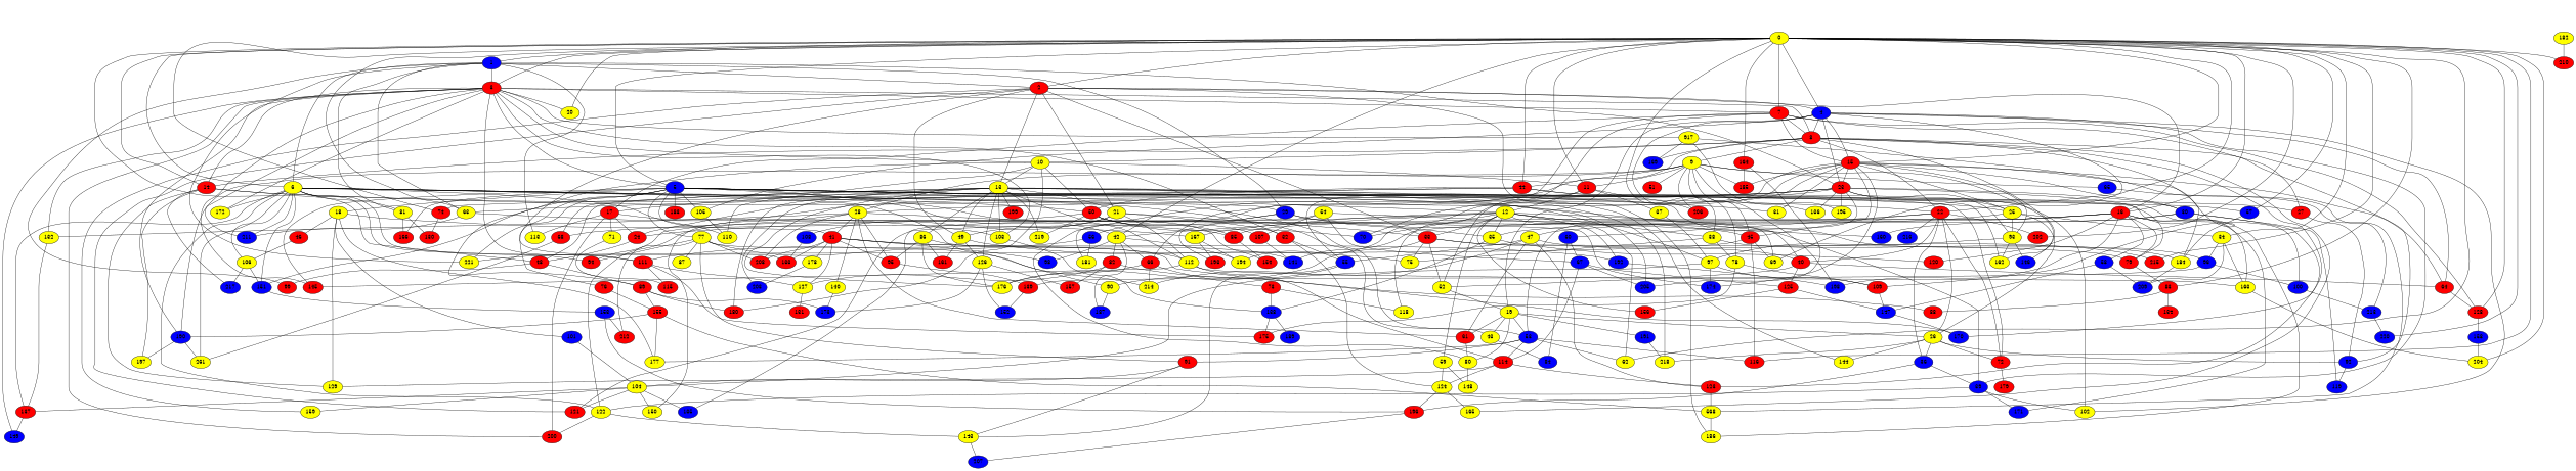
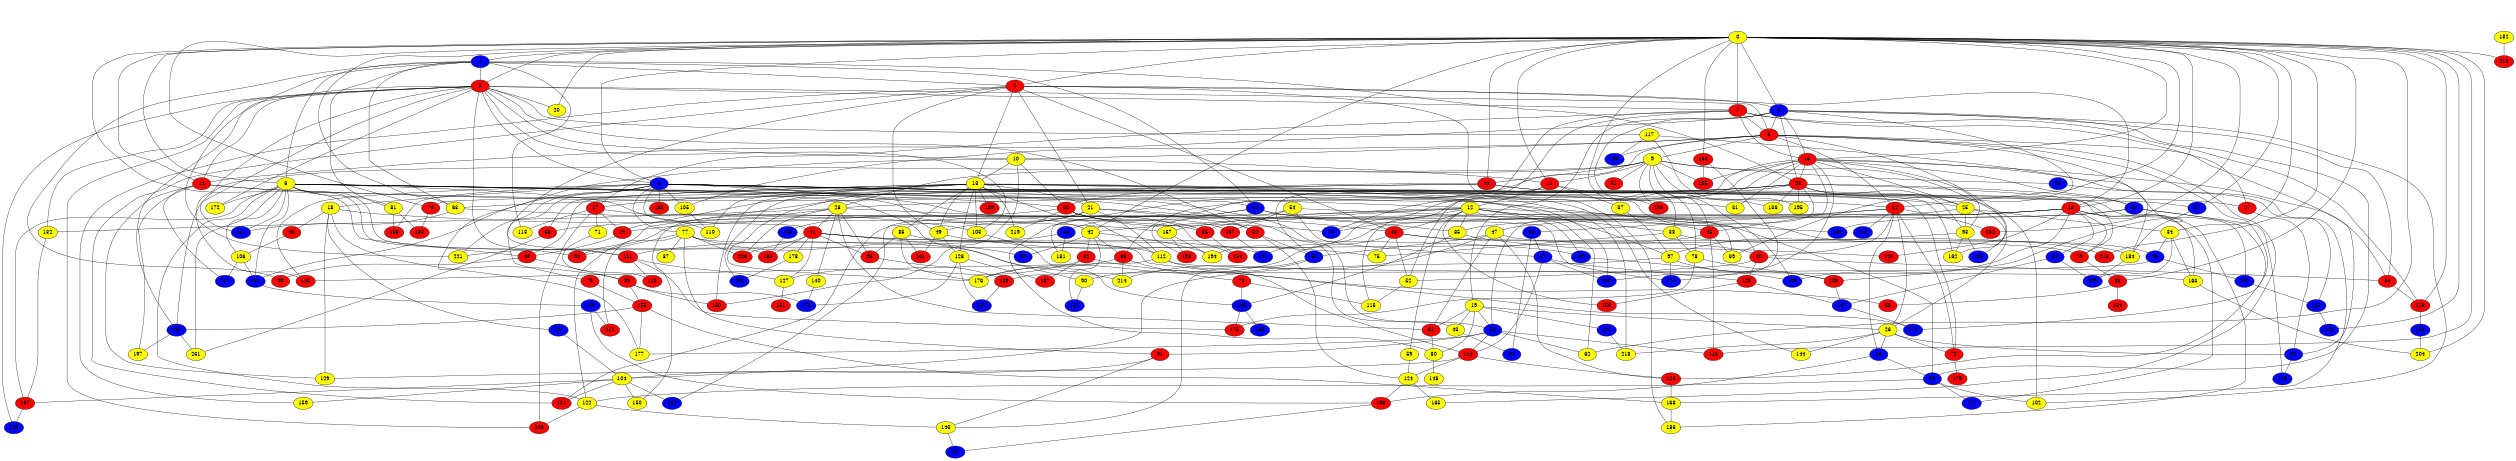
  graph {
    node [fillcolor=yellow style=filled]
    1 [fillcolor=blue]
    0
    2 [fillcolor=red]
    3 [fillcolor=red]
    4 [fillcolor=blue]
    5 [fillcolor=blue]
    6
    7 [fillcolor=red]
    11 [fillcolor=red]
    14 [fillcolor=red]
    15 [fillcolor=red]
    16 [fillcolor=red]
    20
    34
    38
    42
    44 [fillcolor=red]
    48 [fillcolor=red]
    57 [fillcolor=blue]
    62
    63
    69
    74 [fillcolor=red]
    83 [fillcolor=red]
    116 [fillcolor=red]
    128 [fillcolor=red]
    164 [fillcolor=red]
    202 [fillcolor=red]
    204
    210 [fillcolor=red]
    215 [fillcolor=red]
    220 [fillcolor=blue]
    23 [fillcolor=red]
    29 [fillcolor=blue]
    81
    99 [fillcolor=red]
    113
    221
    13
    21
    33 [fillcolor=red]
    49
    121 [fillcolor=red]
    133 [fillcolor=red]
    159
    186
    8 [fillcolor=red]
    10
    32 [fillcolor=red]
    103
    111 [fillcolor=red]
-   117 [label=917]
+   117
    132
    145 [fillcolor=red]
    149 [fillcolor=blue]
    172
    190 [fillcolor=blue]
    200 [fillcolor=red]
    211 [fillcolor=blue]
    19
    22 [fillcolor=red]
    39 [fillcolor=blue]
    64 [fillcolor=red]
    78
    102
    105
    12
    18
    25
    27 [fillcolor=red]
    41 [fillcolor=red]
    72 [fillcolor=red]
    76 [fillcolor=red]
    77
    96 [fillcolor=blue]
    100 [fillcolor=blue]
    151 [fillcolor=blue]
    154 [fillcolor=red]
    163
    166 [fillcolor=red]
    183 [fillcolor=red]
    43
    50 [fillcolor=red]
    53 [fillcolor=blue]
    90
    94 [fillcolor=red]
    97
    106
    110
    122
    137 [fillcolor=red]
    n92 [label=261]
    17 [fillcolor=red]
    52
    66 [fillcolor=red]
    206 [fillcolor=red]
    37
    55 [fillcolor=blue]
    40 [fillcolor=red]
    129
    197
    217 [fillcolor=blue]
    45 [fillcolor=red]
    185 [fillcolor=red]
    70 [fillcolor=blue]
    31
    30 [fillcolor=blue]
    93
-   168 [label=568]
+   168
    174 [fillcolor=blue]
    181
    194
    198 [fillcolor=blue]
    35
    58 [fillcolor=blue]
    79 [fillcolor=red]
    85 [fillcolor=red]
    120 [fillcolor=red]
    171 [fillcolor=blue]
    209 [fillcolor=blue]
    75
    184
    98 [fillcolor=blue]
    82 [fillcolor=red]
    187 [fillcolor=blue]
    162
    89 [fillcolor=red]
    130 [fillcolor=red]
    88 [fillcolor=red]
    134 [fillcolor=red]
    158 [fillcolor=blue]
    205 [fillcolor=blue]
    28
    136
    24 [fillcolor=red]
    118
    195
    56 [fillcolor=blue]
    193 [fillcolor=red]
    180 [fillcolor=red]
    68 [fillcolor=red]
    86
    112
    126
    144
    199 [fillcolor=red]
    203 [fillcolor=blue]
    218
    219
    176
    108 [fillcolor=blue]
    161 [fillcolor=red]
    9
    80
    92 [fillcolor=blue]
    109 [fillcolor=red]
    165
    169 [fillcolor=blue]
    170 [fillcolor=blue]
    124
    138 [fillcolor=blue]
    127
    115 [fillcolor=red]
    175 [fillcolor=red]
    26
    61 [fillcolor=red]
    191 [fillcolor=blue]
    36 [fillcolor=blue]
    60 [fillcolor=blue]
    141 [fillcolor=blue]
    216 [fillcolor=blue]
    59
    156 [fillcolor=red]
    167
    192 [fillcolor=blue]
    46 [fillcolor=red]
    101 [fillcolor=blue]
    177
    95 [fillcolor=red]
    208 [fillcolor=red]
    178
    179 [fillcolor=red]
    155 [fillcolor=red]
    214
    91 [fillcolor=red]
    87
    212 [fillcolor=red]
    139 [fillcolor=red]
    213 [fillcolor=blue]
    153 [fillcolor=blue]
    84 [fillcolor=blue]
    107 [fillcolor=red]
    114 [fillcolor=red]
    104
    143
    71
    73 [fillcolor=red]
    51 [fillcolor=red]
    65 [fillcolor=blue]
    146 [fillcolor=blue]
    148
    119 [fillcolor=blue]
    147 [fillcolor=blue]
    140
    150
    173 [fillcolor=blue]
    157 [fillcolor=red]
    152 [fillcolor=blue]
    125 [fillcolor=red]
    47
    123 [fillcolor=red]
    160 [fillcolor=blue]
    196 [fillcolor=red]
    67 [fillcolor=blue]
    189 [fillcolor=blue]
    207 [fillcolor=blue]
    131 [fillcolor=red]
    54
    135 [fillcolor=blue]
    182
    1 -- 2
    1 -- 3
    1 -- 6
    1 -- 63
    1 -- 23
    1 -- 29
    1 -- 81
    1 -- 99
    1 -- 113
    1 -- 221
    0 -- 1
    0 -- 2
    0 -- 3
    0 -- 4
    0 -- 5
    0 -- 6
    0 -- 7
    0 -- 11
    0 -- 14
    0 -- 15
    0 -- 16
    0 -- 20
    0 -- 34
    0 -- 38
    0 -- 42
    0 -- 44
    0 -- 48
    0 -- 57
    0 -- 62
    0 -- 63
    0 -- 69
    0 -- 74
    0 -- 83
    0 -- 116
    0 -- 128
    0 -- 164
    0 -- 202
    0 -- 204
    0 -- 210
    0 -- 215
    0 -- 220
    2 -- 4
    2 -- 16
    2 -- 13
    2 -- 21
    2 -- 33
    2 -- 49
    2 -- 121
    2 -- 133
    2 -- 159
    2 -- 186
    3 -- 5
    3 -- 7
    3 -- 14
    3 -- 20
    3 -- 8
    3 -- 10
    3 -- 32
    3 -- 103
    3 -- 111
    3 -- 117
    3 -- 132
    3 -- 145
    3 -- 149
    3 -- 172
    3 -- 190
    3 -- 200
    3 -- 211
    4 -- 15
    4 -- 23
    4 -- 8
    4 -- 19
    4 -- 22
    4 -- 39
    4 -- 64
    4 -- 78
    4 -- 102
    4 -- 105
    5 -- 42
    5 -- 221
    5 -- 145
    5 -- 105
    5 -- 12
    5 -- 18
    5 -- 25
    5 -- 27
    5 -- 41
    5 -- 72
    5 -- 76
    5 -- 77
    5 -- 96
    5 -- 100
    5 -- 151
    5 -- 154
    5 -- 163
    5 -- 166
    5 -- 183
    6 -- 29
    6 -- 81
    6 -- 111
    6 -- 172
    6 -- 211
    6 -- 151
    6 -- 43
    6 -- 50
    6 -- 53
    6 -- 90
    6 -- 94
    6 -- 97
    6 -- 106
    6 -- 110
    6 -- 122
    6 -- 137
    6 -- n92
    7 -- 15
    7 -- 128
    7 -- 8
    7 -- 27
    7 -- 17
    7 -- 52
    7 -- 66
    11 -- 12
    11 -- 206
    11 -- 37
    11 -- 55
    14 -- 22
    14 -- 40
    14 -- 129
    14 -- 197
    14 -- 217
    15 -- 23
    15 -- 64
    15 -- 25
    15 -- 45
    15 -- 185
    15 -- 70
    15 -- 31
    15 -- 30
    15 -- 93
    15 -- 168
    15 -- 174
    15 -- 181
    15 -- 194
    16 -- 121
    16 -- 186
    16 -- 198
    16 -- 35
    16 -- 58
    16 -- 79
    16 -- 85
    16 -- 120
    16 -- 171
    34 -- 96
    34 -- 163
    34 -- 209
    38 -- 78
    38 -- 75
    38 -- 184
    42 -- 66
    42 -- 194
    42 -- 98
    42 -- 82
    42 -- 187
    44 -- 63
    44 -- 74
    44 -- 102
    44 -- 50
    44 -- 162
    48 -- 99
    48 -- 89
    57 -- 184
    63 -- 103
    63 -- 211
    74 -- 130
    83 -- 88
    83 -- 134
    128 -- 158
    164 -- 185
    164 -- 205
    23 -- 25
    23 -- 53
    23 -- 94
    23 -- 30
    23 -- 93
    23 -- 79
    23 -- 28
    23 -- 136
    23 -- 24
    23 -- 118
    23 -- 195
    29 -- 45
    29 -- 35
    29 -- 56
    29 -- 193
    81 -- 166
    81 -- 130
    13 -- 48
    13 -- 57
    13 -- 21
    13 -- 49
    13 -- 103
-   10 -- 110
+   13 -- 110
    13 -- 17
    13 -- 31
    13 -- 205
    13 -- 180
    13 -- 68
    13 -- 86
    13 -- 112
    13 -- 126
    13 -- 144
    13 -- 199
    13 -- 203
    13 -- 218
    13 -- 219
    13 -- 176
    21 -- 33
    21 -- 49
    21 -- 32
    21 -- 112
    21 -- 108
    33 -- 52
    33 -- 40
    33 -- 79
    33 -- 75
    33 -- 176
    49 -- 75
    49 -- 126
    49 -- 161
    8 -- 14
    8 -- 10
    8 -- 22
    8 -- 162
    8 -- 9
    8 -- 80
    8 -- 92
    8 -- 109
    8 -- 165
    8 -- 169
    8 -- 170
    10 -- 11
    10 -- 13
    10 -- 50
    10 -- 89
    10 -- 180
    32 -- 55
    32 -- 124
    103 -- 138
    111 -- 127
    111 -- 115
    111 -- 175
    117 -- 184
    117 -- 195
    117 -- 169
    132 -- 137
    190 -- n92
    190 -- 197
    19 -- 43
    19 -- 53
    19 -- 80
    19 -- 26
    19 -- 61
    19 -- 191
    22 -- 202
    22 -- 72
    22 -- 40
    22 -- 26
    22 -- 36
    22 -- 60
    22 -- 141
    22 -- 216
    39 -- 102
    39 -- 122
    39 -- 171
    64 -- 128
    78 -- 109
    78 -- 175
    105 -- 110
    12 -- 38
    12 -- 42
    12 -- 62
    12 -- 69
    12 -- 33
    12 -- 39
    12 -- 70
    12 -- 35
    12 -- 24
    12 -- 59
    12 -- 156
    12 -- 167
    12 -- 192
    18 -- 129
    18 -- 167
    18 -- 46
    18 -- 101
    18 -- 177
    25 -- 34
    25 -- 93
    25 -- 68
    25 -- 26
    27 -- 92
    41 -- 133
    41 -- 98
    41 -- 112
    41 -- 127
    41 -- 192
    41 -- 95
    41 -- 208
    41 -- 178
    72 -- 179
    76 -- 155
    77 -- 94
    77 -- 170
    77 -- 208
    77 -- 214
    77 -- 91
    77 -- 87
    77 -- 212
    96 -- 100
    96 -- 139
    100 -- 213
    151 -- 153
    163 -- 204
    43 -- 84
    50 -- 122
    50 -- 70
    50 -- 85
    50 -- 219
    50 -- 107
    53 -- 62
    53 -- 116
    53 -- 177
    53 -- 91
    53 -- 114
    90 -- 187
    97 -- 174
    97 -- 109
    97 -- 104
    106 -- 151
    106 -- 217
    122 -- 200
    122 -- 143
    137 -- 149
    17 -- 113
    17 -- 200
    17 -- 174
    17 -- 24
    17 -- 71
-   52 -- 19
+   52 -- 118
    66 -- 176
    66 -- 214
    66 -- 73
    37 -- 97
    55 -- 90
    55 -- 143
    40 -- 64
    40 -- 52
    40 -- 125
    45 -- 69
    45 -- 116
    45 -- 221
    30 -- 119
    30 -- 47
    30 -- 123
    30 -- 160
    93 -- 97
    93 -- 162
    93 -- 146
    168 -- 186
    35 -- 120
    35 -- 138
    58 -- 209
    58 -- 147
    79 -- 83
    85 -- 154
    184 -- 209
    82 -- 88
    82 -- 127
    82 -- 157
    89 -- 180
    89 -- 155
    89 -- 173
    158 -- 204
    28 -- 132
    28 -- 41
    28 -- 85
    28 -- 61
    28 -- 95
    28 -- 208
    28 -- 140
    28 -- 150
    24 -- 48
    56 -- 111
    56 -- 181
    68 -- n92
    86 -- 176
    86 -- 161
    86 -- 141
    86 -- 95
    112 -- 145
    112 -- 163
    112 -- 114
    126 -- 173
    126 -- 157
    126 -- 152
    108 -- 133
    9 -- 11
    9 -- 44
    9 -- 190
    9 -- 206
    9 -- 45
    9 -- 185
    9 -- 198
    9 -- 28
    9 -- 136
    9 -- 51
    9 -- 65
    9 -- 146
    80 -- 148
    92 -- 119
    109 -- 147
    124 -- 165
    124 -- 196
    138 -- 175
    138 -- 189
    127 -- 131
    26 -- 72
    26 -- 144
    26 -- 218
    26 -- 92
    26 -- 36
    61 -- 80
    191 -- 218
    36 -- 39
    36 -- 196
    60 -- 84
    60 -- 67
    59 -- 124
-   59 -- 148
    167 -- 194
    167 -- 193
    192 -- 198
    46 -- 106
    101 -- 104
    95 -- 139
    178 -- 203
    155 -- 190
    155 -- 168
    155 -- 177
    91 -- 104
    91 -- 143
    139 -- 152
    213 -- 220
    153 -- 212
    153 -- 196
    107 -- 141
    114 -- 129
    114 -- 124
    114 -- 123
    104 -- 121
    104 -- 159
    104 -- 137
    104 -- 150
    104 -- 135
    143 -- 207
    71 -- 115
    73 -- 118
    73 -- 138
    65 -- 213
    147 -- 170
    140 -- 173
    125 -- 156
    125 -- 147
    47 -- 215
    47 -- 55
    47 -- 61
    47 -- 214
    47 -- 123
    123 -- 168
    196 -- 207
    67 -- 205
    67 -- 114
    67 -- 125
    54 -- 107
    54 -- 160
    54 -- 67
    54 -- 135
    182 -- 210
  }
